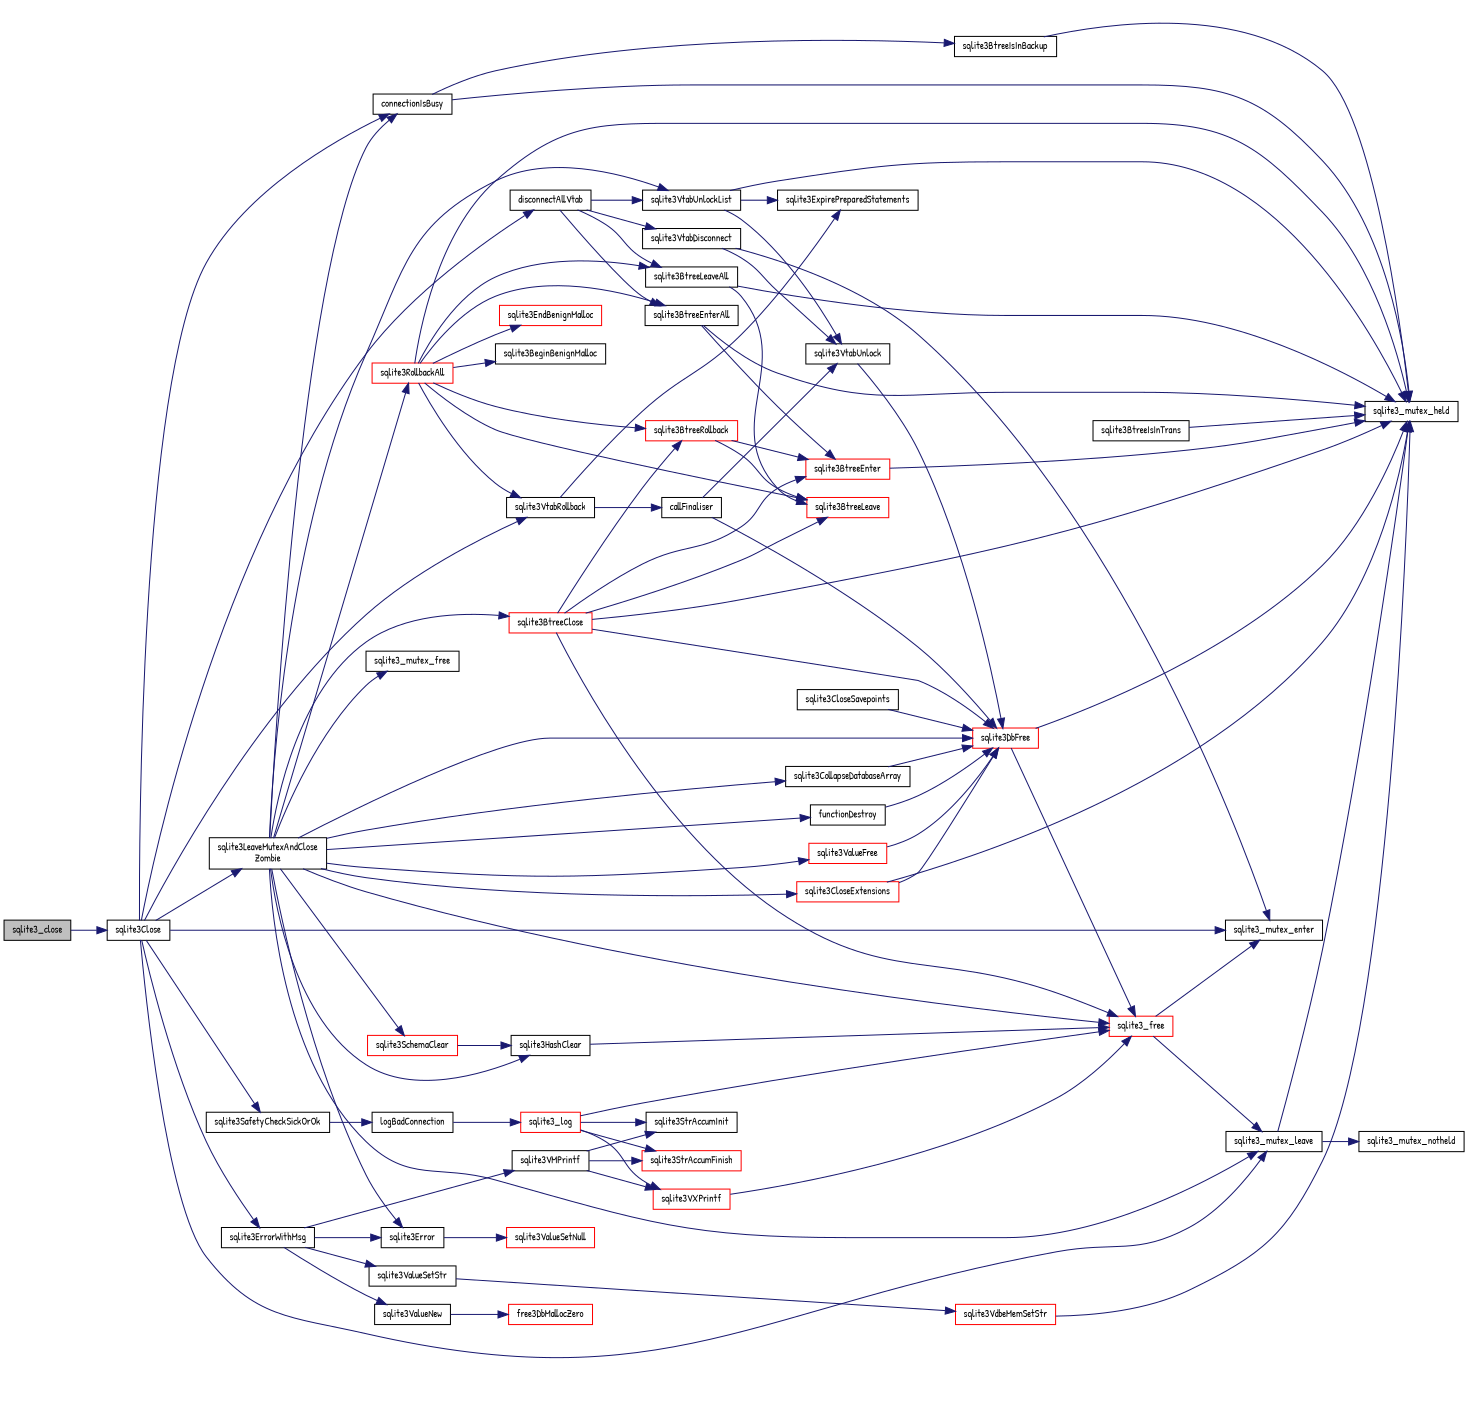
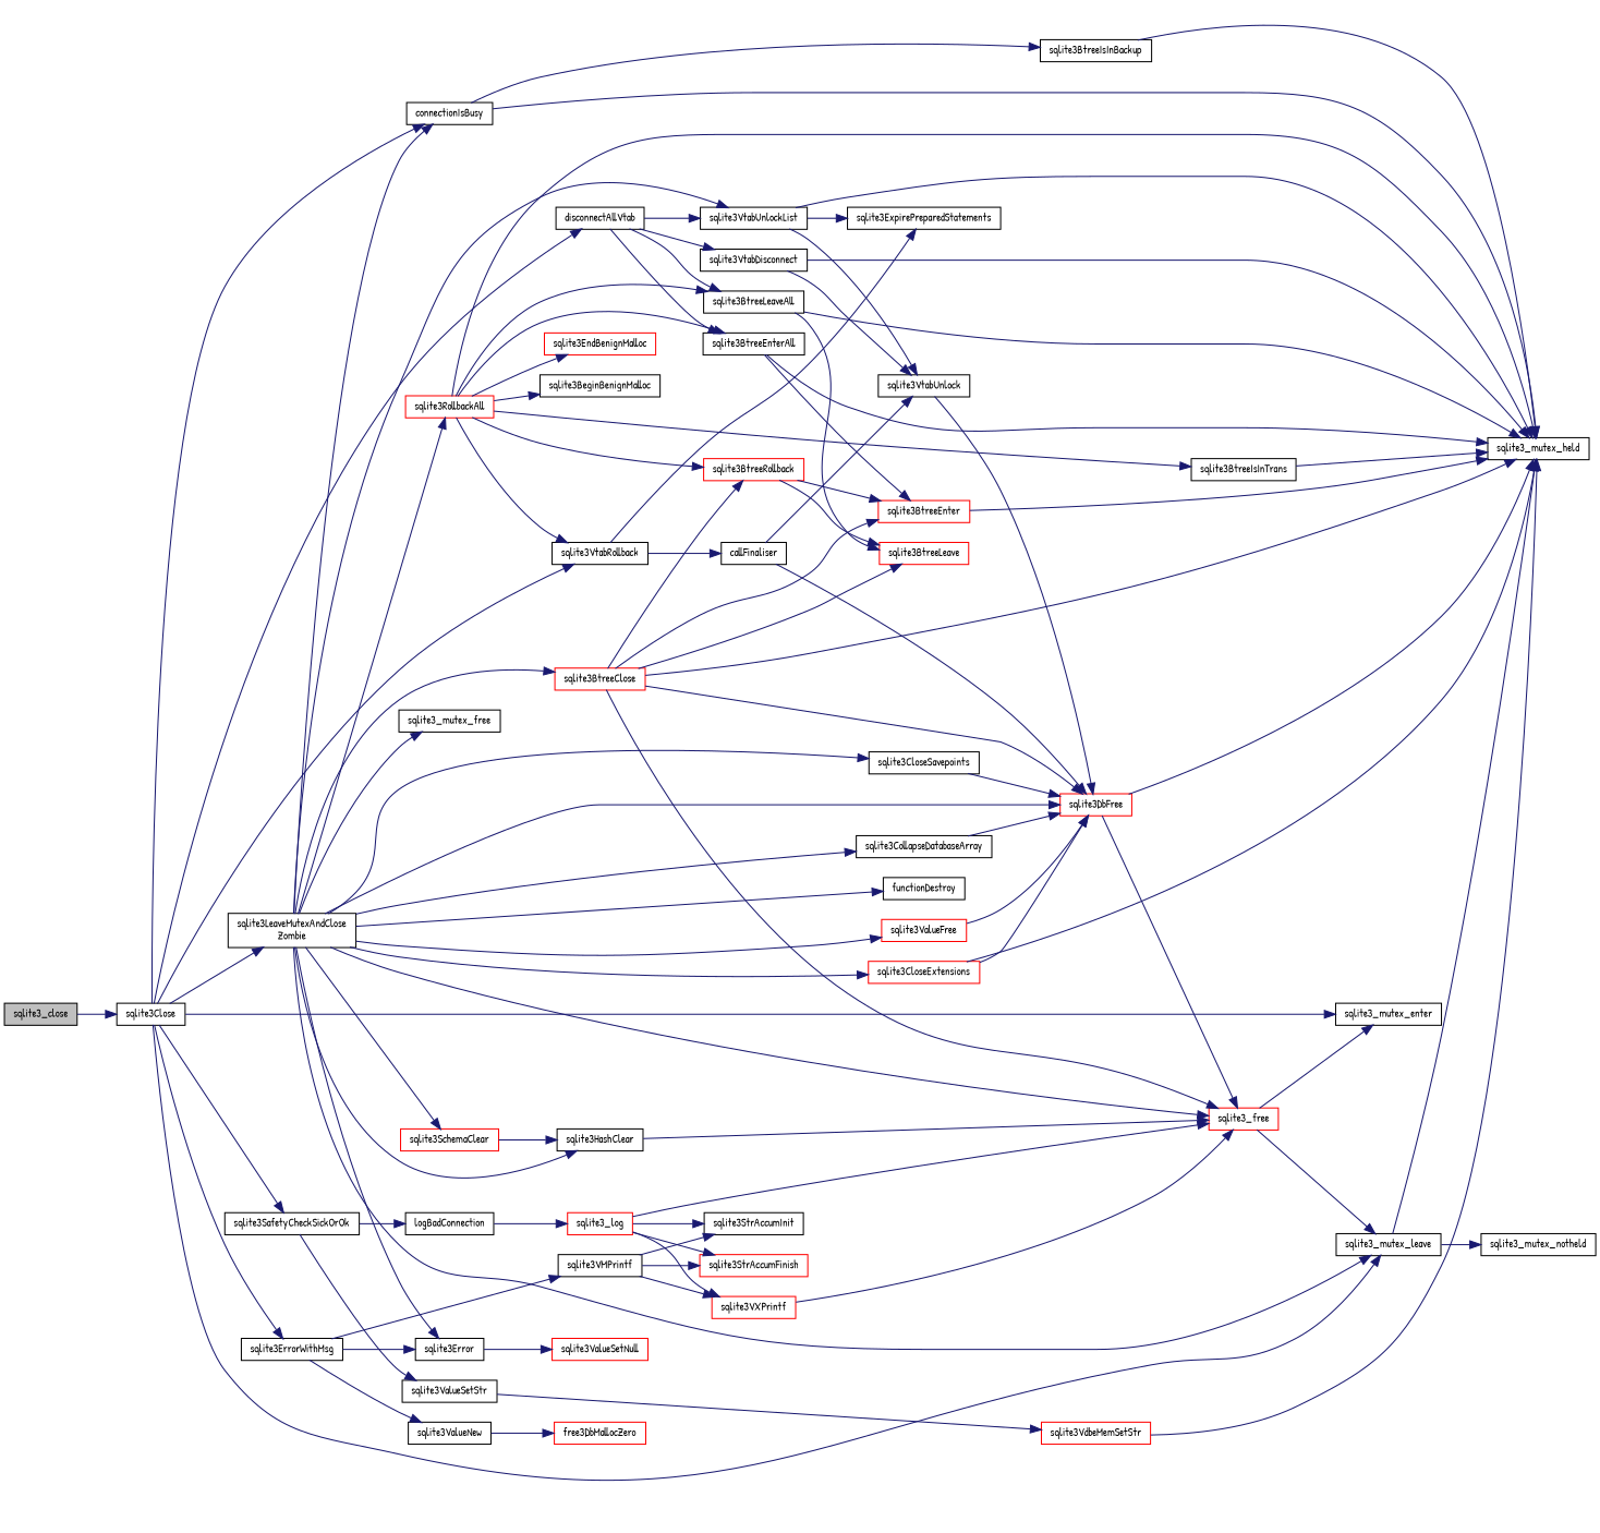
  digraph {
    fontname="Patrick Hand"
    rankdir=LR
    node [color=black fillcolor=white fontname="Patrick Hand" fontsize=10 shape=record style=filled]
    edge [color=midnightblue fontname="Patrick Hand" fontsize=10 labelfontname=FreeSans labelfontsize=10 style=solid]
    n1 [fillcolor=grey75 fontcolor=black height=0.2 label=sqlite3_close width=0.4]
    n2 [height=0.2 label=sqlite3Close width=0.4]
    n3 [height=0.2 label=sqlite3SafetyCheckSickOrOk width=0.4]
    n4 [height=0.2 label=sqlite3_mutex_enter width=0.4]
    n5 [height=0.2 label=sqlite3_mutex_leave width=0.4]
    n6 [height=0.2 label=disconnectAllVtab width=0.4]
    n7 [height=0.2 label=sqlite3VtabRollback width=0.4]
    n8 [height=0.2 label=connectionIsBusy width=0.4]
    n9 [height=0.2 label=sqlite3ErrorWithMsg width=0.4]
    n10 [height=0.2 label="sqlite3LeaveMutexAndClose\lZombie" width=0.4]
    n11 [height=0.2 label=logBadConnection width=0.4]
    n12 [height=0.2 label=sqlite3_mutex_held width=0.4]
    n13 [height=0.2 label=sqlite3_mutex_notheld width=0.4]
    n14 [height=0.2 label=sqlite3BtreeEnterAll width=0.4]
    n15 [height=0.2 label=sqlite3VtabDisconnect width=0.4]
    n16 [height=0.2 label=sqlite3VtabUnlockList width=0.4]
    n17 [height=0.2 label=sqlite3BtreeLeaveAll width=0.4]
    n18 [height=0.2 label=sqlite3ExpirePreparedStatements width=0.4]
    n19 [height=0.2 label=callFinaliser width=0.4]
    n20 [height=0.2 label=sqlite3BtreeIsInBackup width=0.4]
    n21 [height=0.2 label=sqlite3Error width=0.4]
    n22 [height=0.2 label=sqlite3ValueNew width=0.4]
    n23 [height=0.2 label=sqlite3VMPrintf width=0.4]
    n24 [height=0.2 label=sqlite3ValueSetStr width=0.4]
    n25 [color=red height=0.2 label=sqlite3_free width=0.4]
    n26 [color=red height=0.2 label=sqlite3DbFree width=0.4]
    n27 [color=red height=0.2 label=sqlite3RollbackAll width=0.4]
    n28 [height=0.2 label=sqlite3CloseSavepoints width=0.4]
    n29 [color=red height=0.2 label=sqlite3BtreeClose width=0.4]
    n30 [color=red height=0.2 label=sqlite3SchemaClear width=0.4]
    n31 [height=0.2 label=sqlite3HashClear width=0.4]
    n32 [height=0.2 label=sqlite3CollapseDatabaseArray width=0.4]
    n33 [height=0.2 label=functionDestroy width=0.4]
    n34 [color=red height=0.2 label=sqlite3ValueFree width=0.4]
    n35 [color=red height=0.2 label=sqlite3CloseExtensions width=0.4]
    n36 [height=0.2 label=sqlite3_mutex_free width=0.4]
    n37 [color=red height=0.2 label=sqlite3_log width=0.4]
    n38 [height=0.2 label=sqlite3StrAccumInit width=0.4]
    n39 [color=red height=0.2 label=sqlite3VXPrintf width=0.4]
    n40 [color=red height=0.2 label=sqlite3StrAccumFinish width=0.4]
    n41 [color=red height=0.2 label=sqlite3BtreeEnter width=0.4]
    n42 [height=0.2 label=sqlite3VtabUnlock width=0.4]
    n43 [color=red height=0.2 label=sqlite3BtreeLeave width=0.4]
    n44 [color=red height=0.2 label=sqlite3ValueSetNull width=0.4]
    n45 [color=red height=0.2 label=free3DbMallocZero width=0.4]
    n46 [color=red height=0.2 label=sqlite3VdbeMemSetStr width=0.4]
    n47 [height=0.2 label=sqlite3BeginBenignMalloc width=0.4]
    n48 [height=0.2 label=sqlite3BtreeIsInTrans width=0.4]
    n49 [color=red height=0.2 label=sqlite3BtreeRollback width=0.4]
    n50 [color=red height=0.2 label=sqlite3EndBenignMalloc width=0.4]
    n1 -> n2
    n2 -> n3
    n2 -> n4
    n2 -> n5
    n2 -> n6
    n2 -> n7
    n2 -> n8
    n2 -> n9
    n2 -> n10
    n3 -> n11
    n5 -> n12
    n5 -> n13
    n6 -> n14
    n6 -> n15
    n6 -> n16
    n6 -> n17
    n7 -> n18
    n7 -> n19
    n8 -> n12
    n8 -> n20
    n9 -> n21
    n9 -> n22
    n9 -> n23
-   n9 -> n24
+   n3 -> n24
    n10 -> n5
    n10 -> n8
    n10 -> n16
    n10 -> n21
    n10 -> n25
    n10 -> n26
    n10 -> n27
+   n10 -> n28
    n10 -> n29
    n10 -> n30
    n10 -> n31
    n10 -> n32
    n10 -> n33
    n10 -> n34
    n10 -> n35
    n10 -> n36
    n11 -> n37
    n14 -> n12
    n14 -> n41
-   n15 -> n4
+   n15 -> n12
    n15 -> n42
    n16 -> n12
    n16 -> n18
    n16 -> n42
    n17 -> n12
    n17 -> n43
    n19 -> n26
    n19 -> n42
    n20 -> n12
    n21 -> n44
    n22 -> n45
    n23 -> n38
    n23 -> n39
    n23 -> n40
    n24 -> n46
    n25 -> n4
    n25 -> n5
    n26 -> n12
    n26 -> n25
    n27 -> n7
    n27 -> n12
    n27 -> n14
    n27 -> n17
    n27 -> n47
-   n27 -> n43
+   n27 -> n48
    n27 -> n49
    n27 -> n50
    n28 -> n26
    n29 -> n12
    n29 -> n25
    n29 -> n26
    n29 -> n41
    n29 -> n43
    n29 -> n49
    n30 -> n31
    n31 -> n25
    n32 -> n26
-   n33 -> n26
    n34 -> n26
    n35 -> n12
    n35 -> n26
    n37 -> n25
    n37 -> n38
    n37 -> n39
    n37 -> n40
    n39 -> n25
    n41 -> n12
    n42 -> n26
    n46 -> n12
    n48 -> n12
    n49 -> n41
    n49 -> n43
  }
